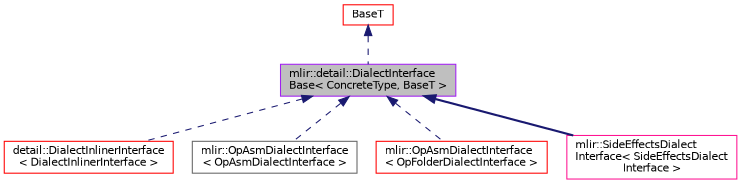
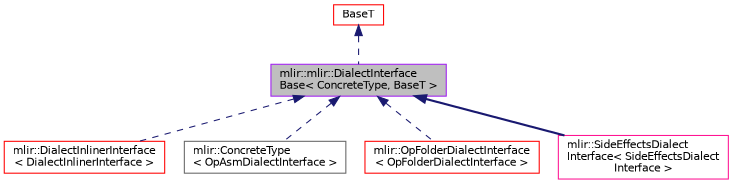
  digraph {
    rankdir=TB
    node [color=red fontname=Helvetica fontsize=10 shape=record]
    edge [color=midnightblue dir=back fontname=Helvetica fontsize=10 labelfontname=Helvetica labelfontsize=10 style=dashed]
-   n1 [color=purple fillcolor=grey75 fontcolor=black height=0.2 label="mlir::detail::DialectInterface\lBase\< ConcreteType, BaseT \>" style=filled width=0.4]
-   n2 [height=0.2 label="detail::DialectInlinerInterface\l\< DialectInlinerInterface \>" width=0.4]
-   n3 [color=gray40 height=0.2 label="mlir::OpAsmDialectInterface\l\< OpAsmDialectInterface \>" width=0.4]
-   n4 [height=0.2 label="mlir::OpAsmDialectInterface\l\< OpFolderDialectInterface \>" width=0.4]
+   n1 [color=purple fillcolor=grey75 fontcolor=black height=0.2 label="mlir::mlir::DialectInterface\lBase\< ConcreteType, BaseT \>" style=filled width=0.4]
+   n2 [height=0.2 label="mlir::DialectInlinerInterface\l\< DialectInlinerInterface \>" width=0.4]
+   n3 [color=gray40 height=0.2 label="mlir::ConcreteType\l\< OpAsmDialectInterface \>" width=0.4]
+   n4 [height=0.2 label="mlir::OpFolderDialectInterface\l\< OpFolderDialectInterface \>" width=0.4]
    n5 [color=deeppink height=0.2 label="mlir::SideEffectsDialect\lInterface\< SideEffectsDialect\lInterface \>" width=0.4]
    n6 [height=0.2 label=BaseT width=0.4]
    n1 -> n2
    n1 -> n3
    n1 -> n4
    n1 -> n5 [style=bold]
    n6 -> n1
  }
